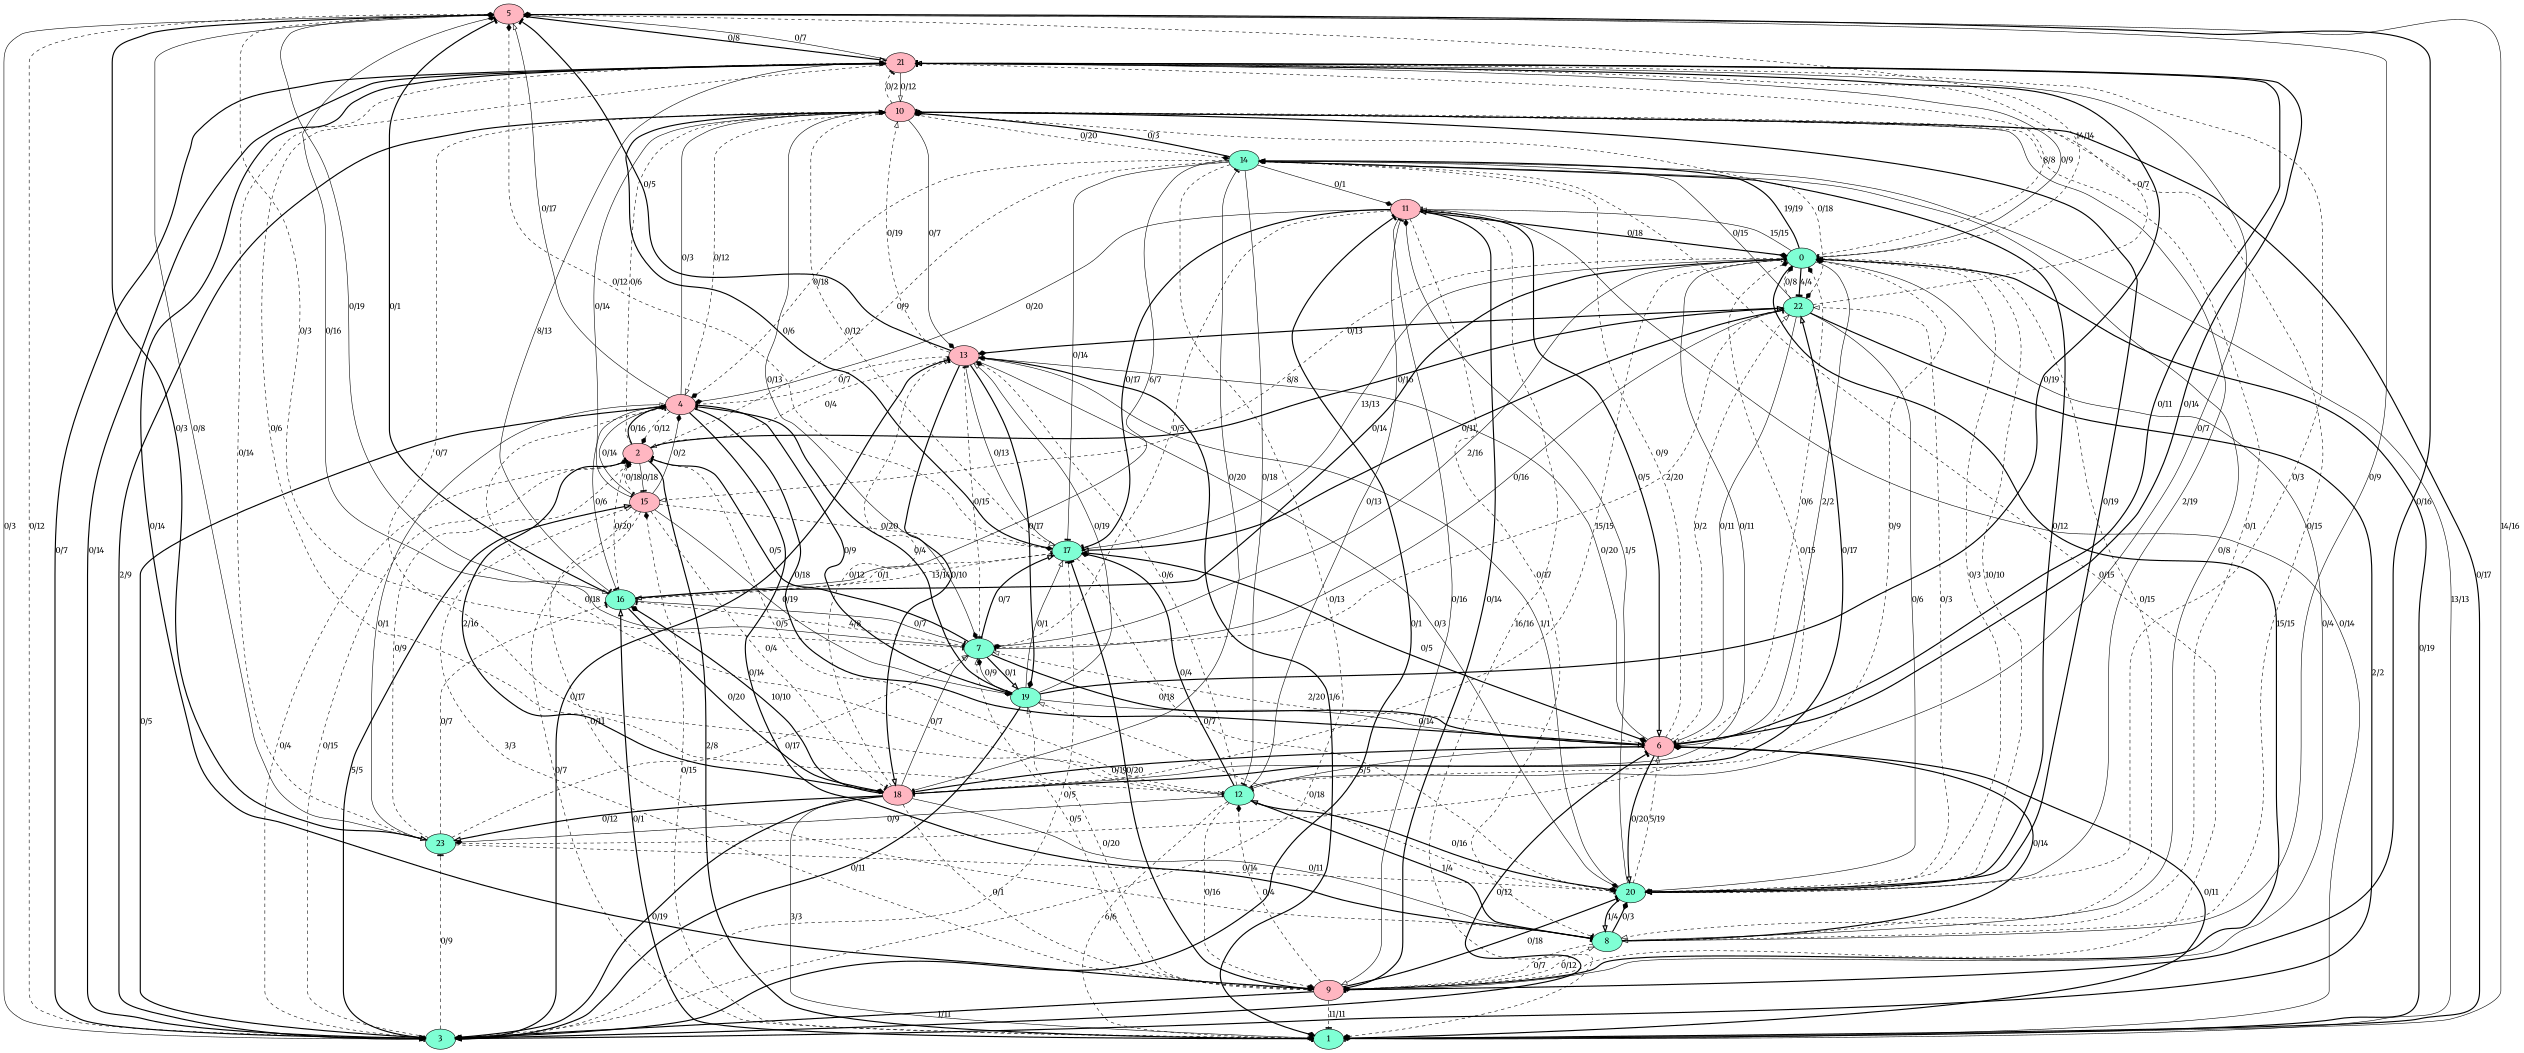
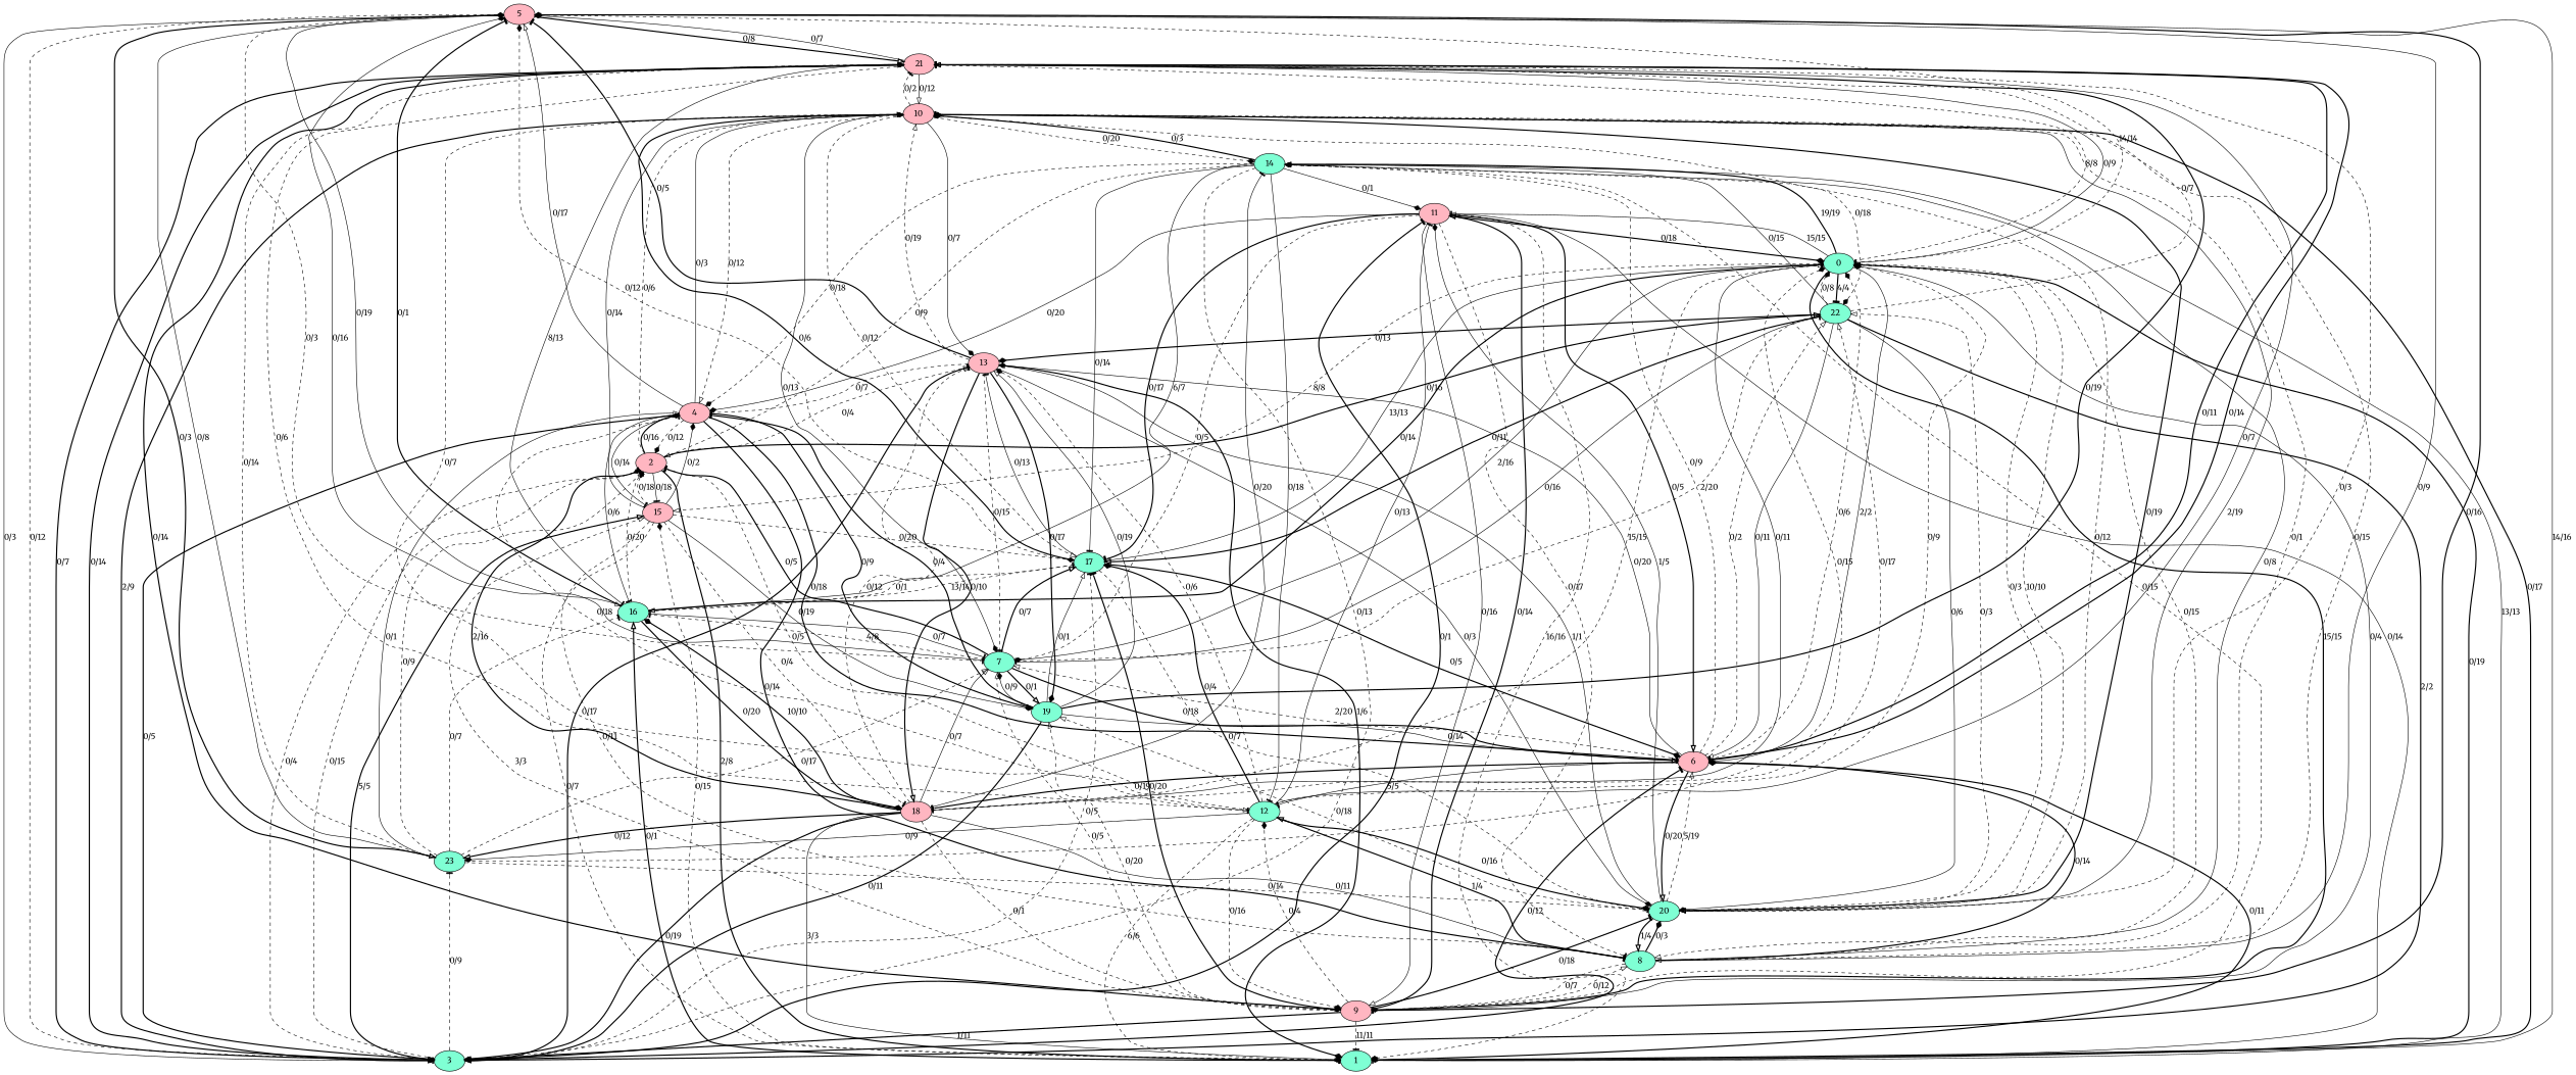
  digraph {
    fontname=Merriweather
    node [fillcolor=aquamarine fontname=Merriweather style=filled]
    edge [arrowhead=onormal fontname=Merriweather style=dashed]
    5 [fillcolor=lightpink]
    0
    6 [fillcolor=lightpink]
    9 [fillcolor=lightpink]
    11 [fillcolor=lightpink]
    14
    15 [fillcolor=lightpink]
    17
    18 [fillcolor=lightpink]
    20
    21 [fillcolor=lightpink]
    22
    1
    16
    3
    23
    8
    7
    13 [fillcolor=lightpink]
    12
    19
    4 [fillcolor=lightpink]
    10 [fillcolor=lightpink]
    2 [fillcolor=lightpink]
    5 -> 21 [label="0/8" style=bold]
    5 -> 1 [arrowhead=diamond label="14/16" style=solid]
    5 -> 16 [label="0/19" style=solid]
    5 -> 3 [arrowhead=tee label="0/3" style=solid]
    5 -> 23 [label="0/3" style=bold]
    5 -> 8 [label="0/9" style=solid]
    5 -> 7 [arrowhead=tee label="0/3"]
    0 -> 5 [label="14/14"]
    0 -> 6 [label="2/2" style=solid]
    0 -> 9 [arrowhead=tee label="15/15" style=bold]
    0 -> 11 [arrowhead=tee label="15/15" style=solid]
    0 -> 14 [label="19/19" style=bold]
    0 -> 15 [label="8/8"]
    0 -> 17 [label="13/13" style=solid]
    0 -> 18 [arrowhead=tee label="15/15"]
    0 -> 20 [label="10/10"]
    0 -> 21 [arrowhead=tee label="8/8"]
    0 -> 22 [arrowhead=tee label="4/4" style=bold]
    6 -> 0 [arrowhead=diamond label="0/6"]
    6 -> 14 [arrowhead=diamond label="0/9"]
    6 -> 18 [arrowhead=tee label="0/19" style=bold]
    6 -> 20 [label="0/20" style=bold]
    6 -> 21 [arrowhead=tee label="0/11" style=bold]
    6 -> 22 [label="0/2"]
    6 -> 7 [label="2/20"]
    6 -> 13 [arrowhead=diamond label="0/20" style=solid]
    6 -> 12 [arrowhead=tee label="5/5" style=solid]
    9 -> 5 [arrowhead=diamond label="0/16" style=bold]
    9 -> 0 [label="0/4" style=solid]
    9 -> 11 [label="0/14" style=bold]
    9 -> 14 [label="0/15"]
    9 -> 15 [label="3/3"]
    9 -> 17 [arrowhead=tee label="0/20" style=bold]
    9 -> 20 [arrowhead=tee label="0/18" style=bold]
    9 -> 1 [arrowhead=tee label="11/11"]
    9 -> 3 [arrowhead=diamond label="1/11" style=bold]
    9 -> 8 [label="0/12"]
    9 -> 7 [label="0/5"]
    9 -> 12 [arrowhead=diamond label="0/4"]
    9 -> 19 [label="0/20"]
    11 -> 0 [arrowhead=diamond label="0/18" style=bold]
    11 -> 6 [label="0/5" style=bold]
    11 -> 9 [label="0/16" style=solid]
    11 -> 17 [arrowhead=tee label="0/17" style=bold]
    11 -> 1 [arrowhead=diamond label="16/16"]
    11 -> 8 [arrowhead=tee label="0/17"]
    11 -> 7 [arrowhead=diamond label="0/5"]
    11 -> 4 [arrowhead=diamond label="0/20" style=solid]
    14 -> 11 [arrowhead=diamond label="0/1" style=solid]
    14 -> 17 [arrowhead=tee label="0/14" style=solid]
-   14 -> 20 [label="0/12" style=bold]
+   14 -> 20 [label="0/12"]
    14 -> 1 [arrowhead=tee label="13/13" style=solid]
    14 -> 16 [label="6/7" style=solid]
    14 -> 3 [label="0/13"]
    14 -> 12 [arrowhead=tee label="0/18" style=solid]
    14 -> 4 [arrowhead=diamond label="0/18"]
    14 -> 10 [arrowhead=diamond label="0/3" style=bold]
    14 -> 2 [label="0/9"]
    15 -> 17 [arrowhead=diamond label="0/20"]
    15 -> 18 [arrowhead=tee label="0/4"]
    15 -> 1 [arrowhead=tee label="0/7"]
    15 -> 8 [arrowhead=tee label="0/11"]
    15 -> 19 [arrowhead=diamond label="0/19" style=solid]
    15 -> 4 [arrowhead=diamond label="0/2" style=solid]
    15 -> 10 [arrowhead=diamond label="0/14" style=solid]
    15 -> 2 [arrowhead=diamond label="0/18"]
    17 -> 5 [arrowhead=diamond label="0/12"]
    17 -> 6 [arrowhead=diamond label="0/5" style=bold]
    17 -> 20 [label="0/7"]
    17 -> 16 [label="13/14"]
    17 -> 13 [arrowhead=tee label="0/13" style=solid]
    17 -> 10 [label="0/6" style=bold]
    18 -> 0 [label="0/11" style=solid]
    18 -> 9 [label="0/1"]
    18 -> 14 [arrowhead=tee label="0/20" style=solid]
-   18 -> 22 [label="0/17" style=bold]
+   18 -> 22 [label="0/17"]
    18 -> 1 [label="3/3" style=solid]
    18 -> 16 [arrowhead=diamond label="10/10" style=bold]
    18 -> 3 [label="0/19" style=bold]
    18 -> 23 [label="0/12" style=bold]
    18 -> 8 [arrowhead=tee label="0/11" style=solid]
    18 -> 7 [label="0/7" style=solid]
    18 -> 13 [label="0/12"]
    18 -> 2 [arrowhead=tee label="2/16" style=bold]
    20 -> 0 [arrowhead=diamond label="0/3"]
    20 -> 6 [label="5/19"]
    20 -> 11 [arrowhead=diamond label="1/5" style=solid]
    20 -> 22 [label="0/3"]
    20 -> 8 [label="1/4" style=bold]
    20 -> 13 [label="1/1" style=solid]
    20 -> 19 [label="0/18"]
    20 -> 10 [arrowhead=diamond label="2/19" style=solid]
    21 -> 5 [arrowhead=diamond label="0/7" style=solid]
    21 -> 0 [arrowhead=tee label="0/9" style=solid]
    21 -> 6 [arrowhead=tee label="0/14" style=bold]
    21 -> 9 [arrowhead=diamond label="0/14" style=bold]
    21 -> 20 [label="0/3"]
    21 -> 16 [arrowhead=tee label="8/13" style=solid]
    21 -> 3 [arrowhead=diamond label="0/7" style=bold]
    21 -> 12 [label="0/6"]
    21 -> 10 [label="0/12" style=solid]
    22 -> 0 [arrowhead=diamond label="0/8"]
    22 -> 6 [label="0/11" style=solid]
    22 -> 14 [label="0/15" style=solid]
    22 -> 17 [label="0/11" style=bold]
    22 -> 20 [arrowhead=diamond label="0/6" style=solid]
    22 -> 21 [label="0/7"]
    22 -> 3 [label="2/2" style=bold]
    22 -> 7 [arrowhead=tee label="2/20"]
    22 -> 13 [arrowhead=diamond label="0/13" style=bold]
    1 -> 0 [label="0/19" style=bold]
    1 -> 6 [arrowhead=diamond label="0/11" style=bold]
    1 -> 11 [label="0/14" style=solid]
    1 -> 15 [arrowhead=diamond label="0/15"]
    1 -> 16 [label="0/1" style=bold]
    1 -> 10 [arrowhead=tee label="0/17" style=bold]
    16 -> 5 [arrowhead=tee label="0/1" style=bold]
    16 -> 0 [arrowhead=tee label="0/14" style=bold]
    16 -> 17 [arrowhead=tee label="0/1"]
    16 -> 18 [arrowhead=diamond label="0/20" style=bold]
    16 -> 7 [arrowhead=tee label="0/7" style=solid]
    16 -> 2 [label="0/20"]
    3 -> 5 [arrowhead=diamond label="0/12"]
    3 -> 6 [arrowhead=tee label="0/12" style=bold]
    3 -> 11 [arrowhead=tee label="0/1" style=bold]
    3 -> 15 [label="5/5" style=bold]
    3 -> 17 [arrowhead=tee label="0/5"]
    3 -> 21 [label="0/14" style=bold]
    3 -> 23 [arrowhead=tee label="0/9"]
    3 -> 13 [arrowhead=tee label="0/17" style=bold]
    3 -> 2 [arrowhead=diamond label="0/15"]
    23 -> 5 [arrowhead=diamond label="0/8" style=solid]
    23 -> 0 [arrowhead=diamond label="0/15"]
    23 -> 20 [arrowhead=tee label="0/14"]
    23 -> 21 [arrowhead=diamond label="0/14"]
    23 -> 16 [arrowhead=tee label="0/7"]
    23 -> 7 [label="0/17"]
    23 -> 4 [label="0/1" style=solid]
    23 -> 2 [arrowhead=tee label="0/9"]
    8 -> 0 [arrowhead=tee label="0/15"]
    8 -> 6 [arrowhead=diamond label="0/14" style=bold]
    8 -> 9 [arrowhead=diamond label="0/7"]
    8 -> 14 [label="0/8" style=solid]
    8 -> 20 [arrowhead=diamond label="0/3" style=bold]
    8 -> 12 [label="1/4" style=bold]
    8 -> 10 [arrowhead=diamond label="0/15"]
    7 -> 5 [arrowhead=diamond label="0/16" style=solid]
    7 -> 0 [arrowhead=tee label="2/16" style=solid]
    7 -> 6 [label="0/18" style=bold]
    7 -> 17 [label="0/7" style=bold]
    7 -> 22 [arrowhead=tee label="0/16" style=solid]
    7 -> 16 [arrowhead=tee label="4/8"]
    7 -> 19 [label="0/1" style=bold]
    7 -> 2 [arrowhead=tee label="0/5" style=bold]
    13 -> 5 [arrowhead=tee label="0/5" style=bold]
    13 -> 18 [label="0/10" style=bold]
    13 -> 20 [arrowhead=diamond label="0/3" style=solid]
    13 -> 1 [arrowhead=diamond label="1/6" style=bold]
    13 -> 7 [arrowhead=tee label="0/15"]
    13 -> 19 [arrowhead=diamond label="0/17" style=bold]
    13 -> 4 [arrowhead=tee label="0/7"]
    13 -> 10 [label="0/19"]
    12 -> 0 [arrowhead=diamond label="0/9"]
    12 -> 9 [arrowhead=diamond label="0/16"]
    12 -> 11 [arrowhead=tee label="0/13" style=solid]
    12 -> 17 [arrowhead=diamond label="0/4" style=bold]
    12 -> 20 [arrowhead=diamond label="0/16" style=bold]
    12 -> 21 [label="0/7" style=solid]
    12 -> 1 [arrowhead=diamond label="6/6"]
    12 -> 23 [arrowhead=diamond label="0/9" style=solid]
    12 -> 13 [arrowhead=diamond label="0/6"]
    12 -> 4 [arrowhead=tee label="0/18"]
    12 -> 2 [arrowhead=tee label="0/5"]
    19 -> 6 [label="0/14" style=solid]
    19 -> 17 [label="0/1" style=solid]
    19 -> 21 [label="0/19" style=bold]
    19 -> 3 [label="0/11" style=bold]
    19 -> 7 [arrowhead=diamond label="0/9" style=solid]
    19 -> 13 [label="0/19" style=solid]
    19 -> 4 [arrowhead=tee label="0/4" style=bold]
    4 -> 5 [label="0/17" style=solid]
    4 -> 6 [arrowhead=tee label="0/18" style=bold]
    4 -> 15 [arrowhead=tee label="0/14" style=solid]
    4 -> 16 [arrowhead=tee label="0/6" style=solid]
    4 -> 3 [label="0/5" style=bold]
    4 -> 8 [arrowhead=tee label="0/14" style=bold]
    4 -> 19 [label="0/9" style=bold]
    4 -> 10 [label="0/3" style=solid]
    4 -> 2 [arrowhead=diamond label="0/12"]
    10 -> 14 [arrowhead=diamond label="0/20"]
    10 -> 17 [label="0/12"]
    10 -> 20 [label="0/19" style=bold]
    10 -> 21 [arrowhead=tee label="0/2"]
    10 -> 22 [arrowhead=diamond label="0/18"]
    10 -> 3 [label="2/9" style=bold]
    10 -> 8 [label="0/1"]
    10 -> 7 [arrowhead=diamond label="0/13" style=solid]
    10 -> 13 [arrowhead=diamond label="0/7" style=solid]
    10 -> 12 [arrowhead=tee label="0/7"]
    10 -> 4 [label="0/12"]
    2 -> 15 [arrowhead=tee label="0/18" style=solid]
    2 -> 22 [label="0/16" style=bold]
    2 -> 1 [arrowhead=tee label="2/8" style=bold]
    2 -> 3 [label="0/4"]
    2 -> 13 [label="0/4"]
    2 -> 4 [arrowhead=diamond label="0/16" style=bold]
    2 -> 10 [label="0/6"]
  }
